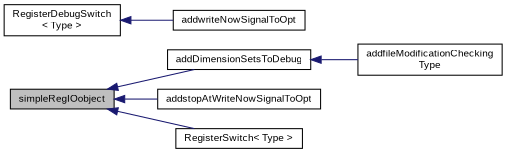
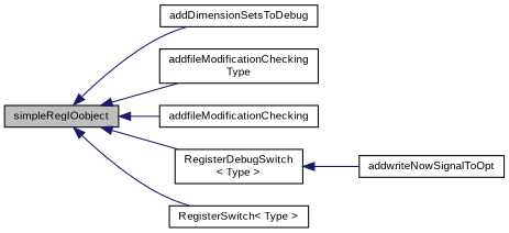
  digraph {
    fontname="Liberation Sans"
    rankdir=LR
    node [color=black fontname="Liberation Sans" fontsize=10 shape=record]
    edge [color=midnightblue dir=back fontname="Liberation Sans" fontsize=10 labelfontname=Helvetica labelfontsize=10 style=solid]
    n1 [fillcolor=grey75 fontcolor=black height=0.2 label=simpleRegIOobject style=filled width=0.4]
    n2 [height=0.2 label=addDimensionSetsToDebug width=0.4]
    n3 [height=0.2 label="addfileModificationChecking\lType" width=0.4]
-   n4 [height=0.2 label=addstopAtWriteNowSignalToOpt width=0.4]
+   n4 [height=0.2 label=addfileModificationChecking width=0.4]
    n5 [height=0.2 label="RegisterDebugSwitch\l\< Type \>" width=0.4]
    n6 [height=0.2 label="RegisterSwitch\< Type \>" width=0.4]
    n7 [height=0.2 label=addwriteNowSignalToOpt width=0.4]
    n1 -> n2
-   n2 -> n3
+   n1 -> n3
    n1 -> n4
+   n1 -> n5
    n1 -> n6
    n5 -> n7
  }
